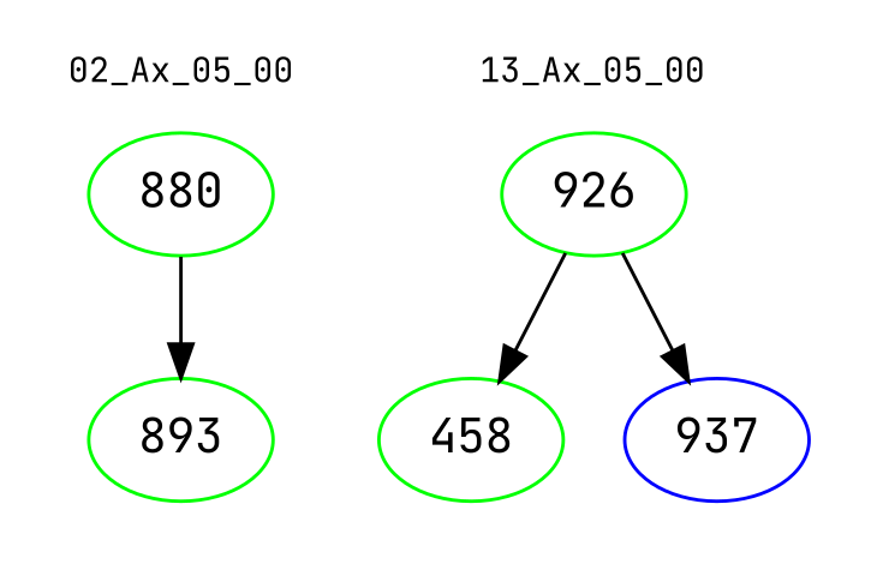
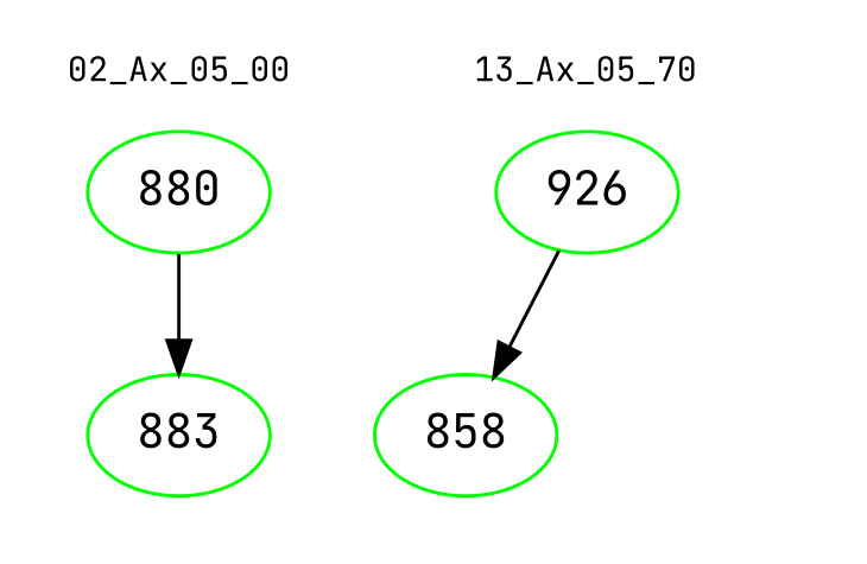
  digraph {
    fontname="JetBrains Mono"
    node [color=green fontname="JetBrains Mono"]
    edge [color=black fontname="JetBrains Mono"]
    n1 [label=880]
-   n2 [label=893]
+   n2 [label=883]
    n3 [label=926]
-   n4 [label=458]
-   n5 [color=blue label=937]
+   n4 [label=858]
    subgraph cluster_1 {
      color=white
      fontsize=10
      label="02_Ax_05_00"
      n1
      n2
    }
    subgraph cluster_2 {
      color=white
      fontsize=10
-     label="13_Ax_05_00"
+     label="13_Ax_05_70"
      n3
      n4
-     n5
    }
    n1 -> n2
    n3 -> n4
-   n3 -> n5
  }
